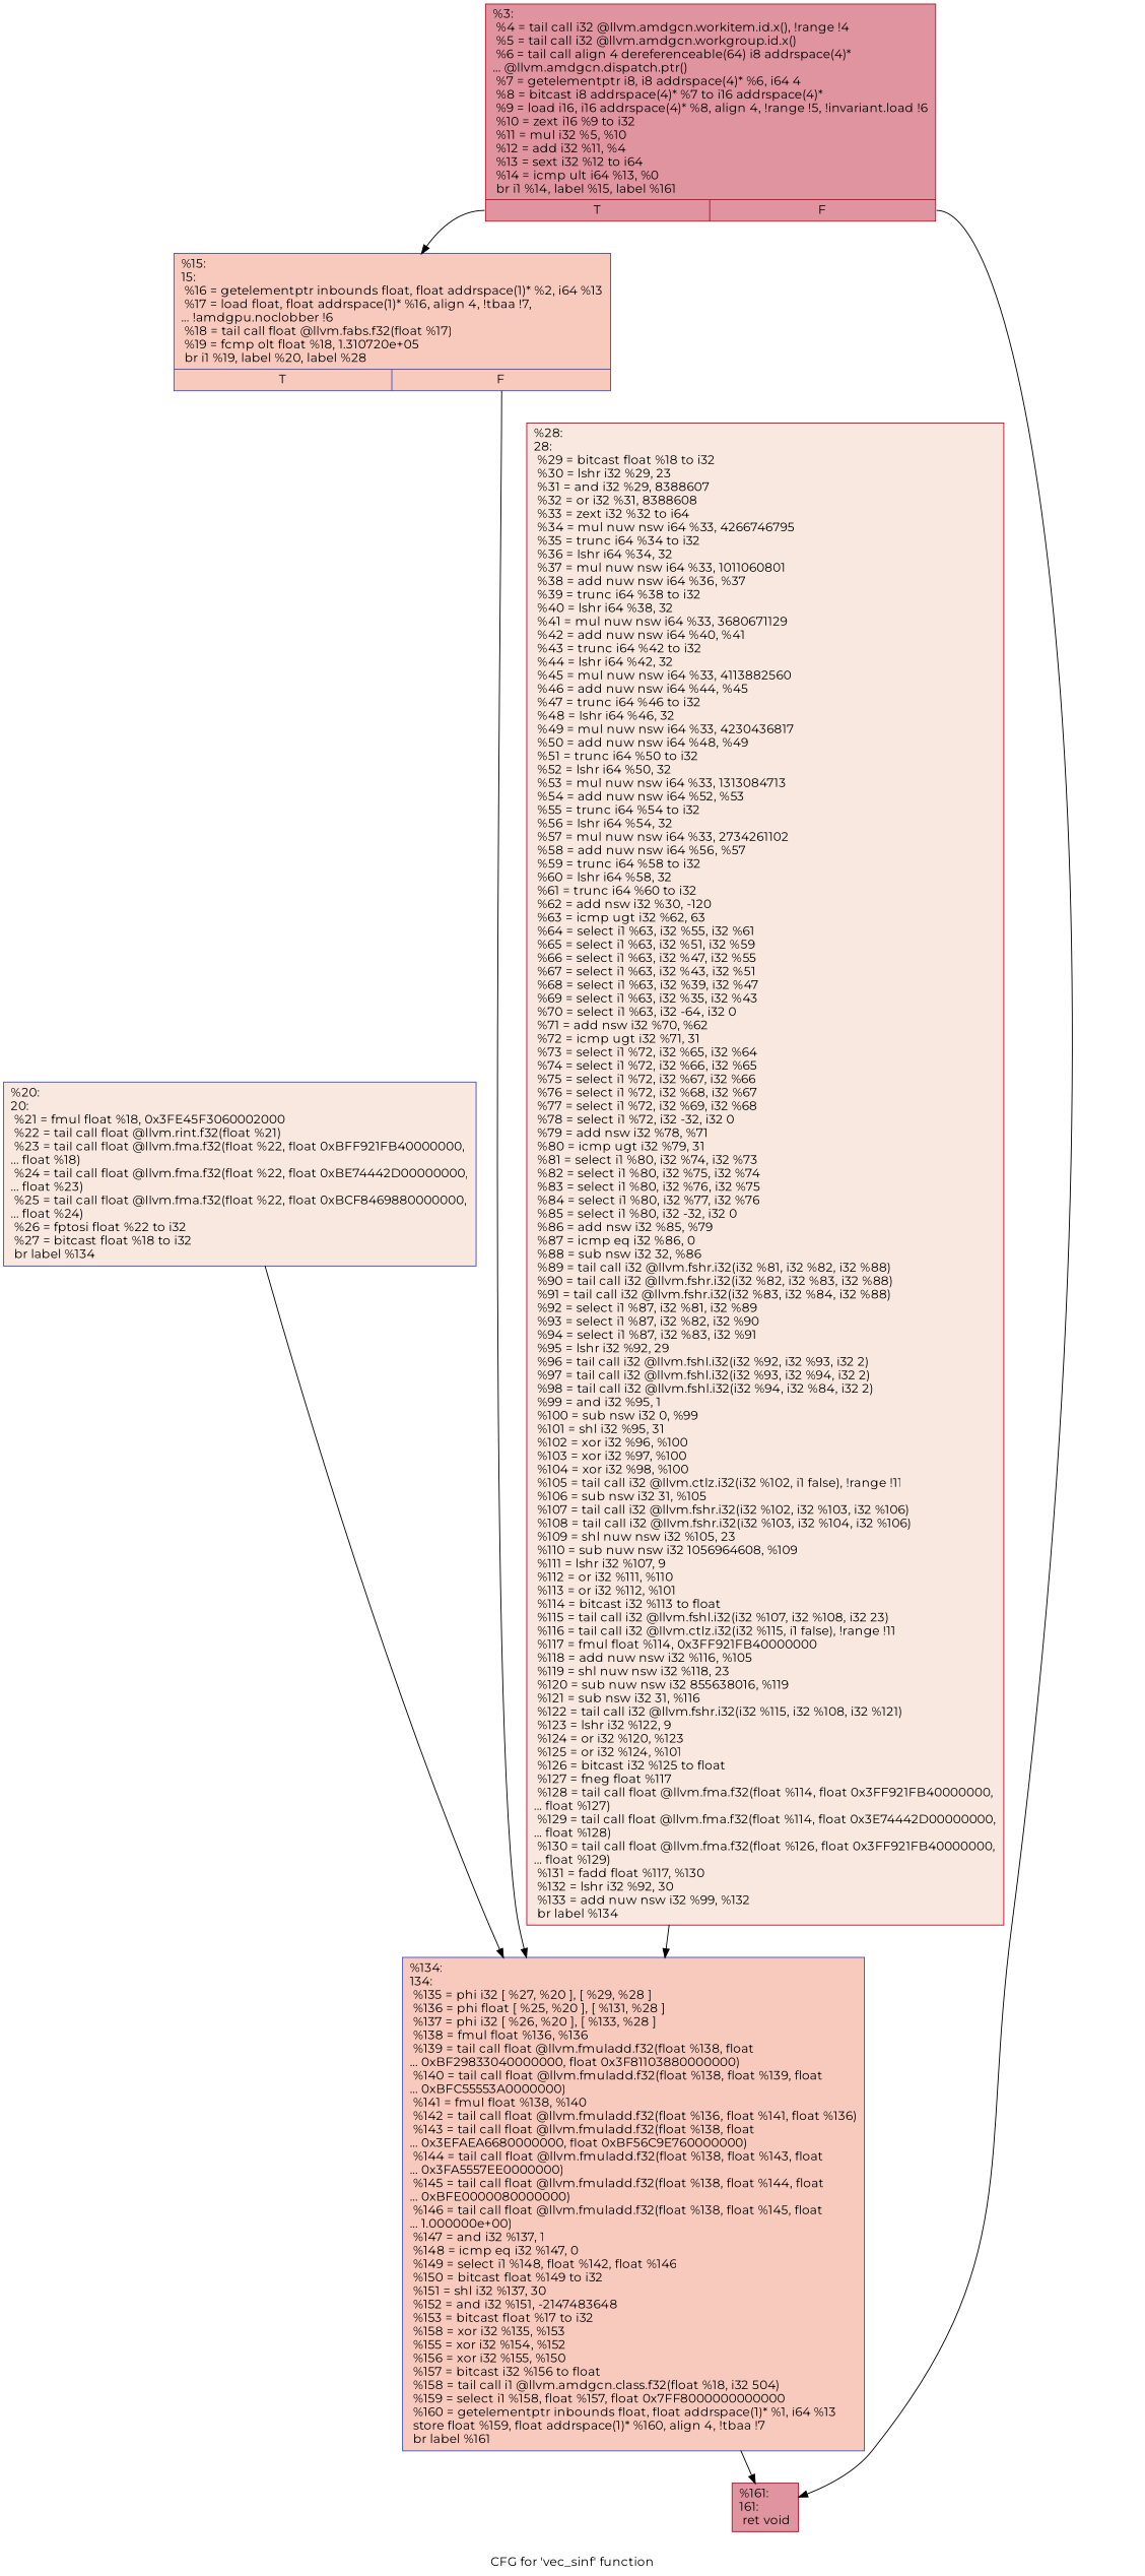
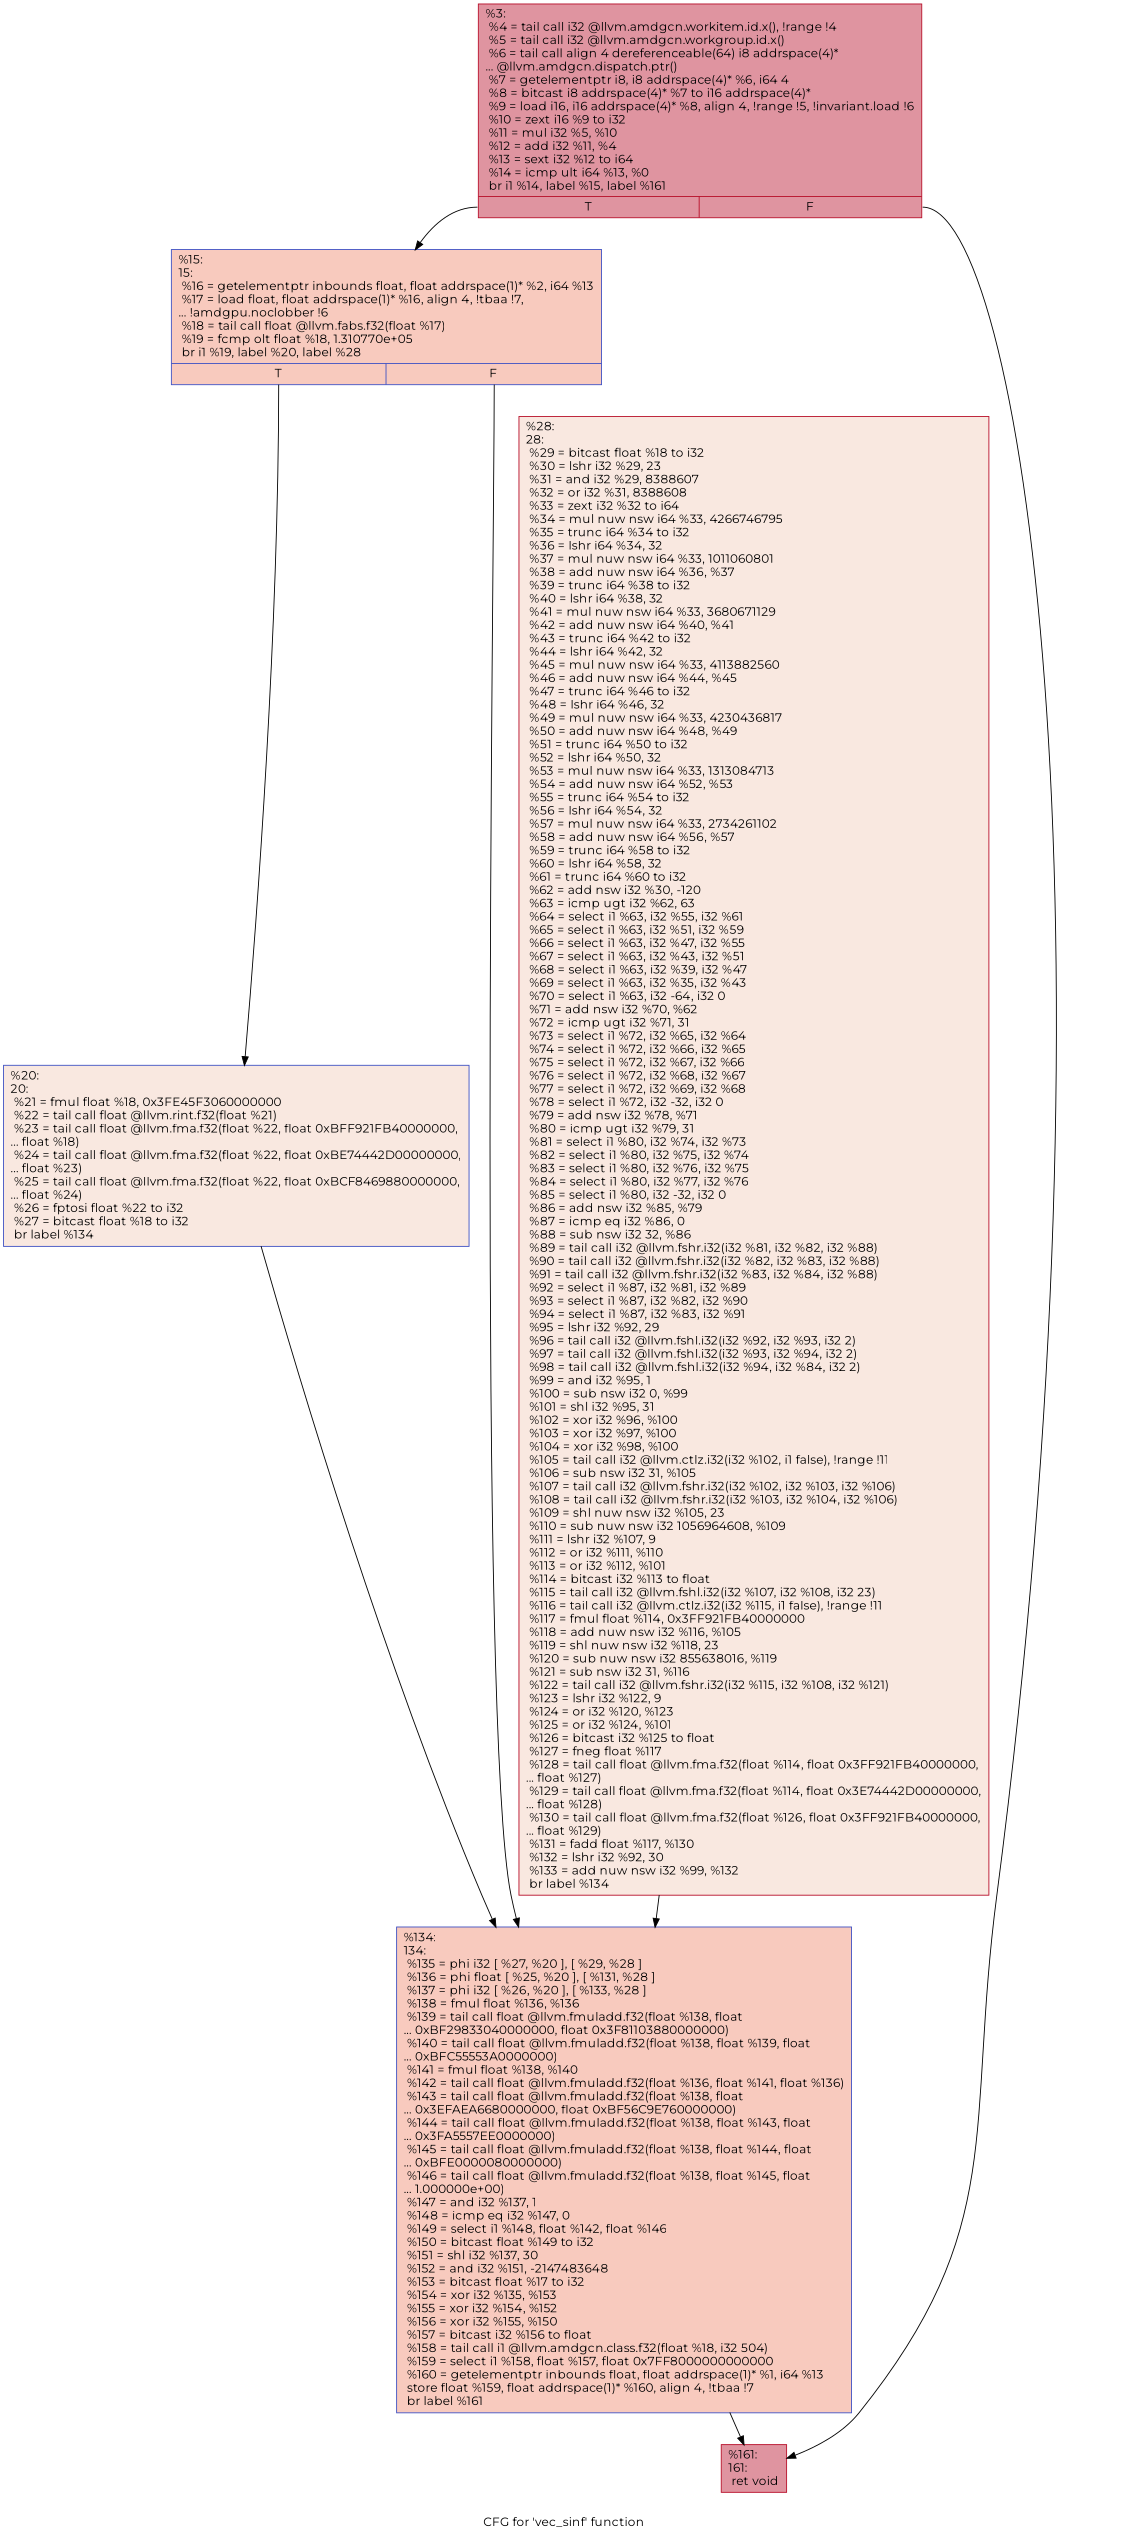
  digraph {
    fontname=Montserrat
    label="CFG for 'vec_sinf' function"
    node [color="#b70d28ff" fillcolor="#b70d2870" fontname=Montserrat shape=record style=filled]
    edge [fontname=Montserrat]
    n1 [label="{%3:\l  %4 = tail call i32 @llvm.amdgcn.workitem.id.x(), !range !4\l  %5 = tail call i32 @llvm.amdgcn.workgroup.id.x()\l  %6 = tail call align 4 dereferenceable(64) i8 addrspace(4)*\l... @llvm.amdgcn.dispatch.ptr()\l  %7 = getelementptr i8, i8 addrspace(4)* %6, i64 4\l  %8 = bitcast i8 addrspace(4)* %7 to i16 addrspace(4)*\l  %9 = load i16, i16 addrspace(4)* %8, align 4, !range !5, !invariant.load !6\l  %10 = zext i16 %9 to i32\l  %11 = mul i32 %5, %10\l  %12 = add i32 %11, %4\l  %13 = sext i32 %12 to i64\l  %14 = icmp ult i64 %13, %0\l  br i1 %14, label %15, label %161\l|{<s0>T|<s1>F}}"]
-   n2 [color="#3d50c3ff" fillcolor="#ef886b70" label="{%15:\l15:                                               \l  %16 = getelementptr inbounds float, float addrspace(1)* %2, i64 %13\l  %17 = load float, float addrspace(1)* %16, align 4, !tbaa !7,\l... !amdgpu.noclobber !6\l  %18 = tail call float @llvm.fabs.f32(float %17)\l  %19 = fcmp olt float %18, 1.310720e+05\l  br i1 %19, label %20, label %28\l|{<s0>T|<s1>F}}"]
+   n2 [color="#3d50c3ff" fillcolor="#ef886b70" label="{%15:\l15:                                               \l  %16 = getelementptr inbounds float, float addrspace(1)* %2, i64 %13\l  %17 = load float, float addrspace(1)* %16, align 4, !tbaa !7,\l... !amdgpu.noclobber !6\l  %18 = tail call float @llvm.fabs.f32(float %17)\l  %19 = fcmp olt float %18, 1.310770e+05\l  br i1 %19, label %20, label %28\l|{<s0>T|<s1>F}}"]
    n3 [label="{%161:\l161:                                              \l  ret void\l}"]
-   n4 [color="#3d50c3ff" fillcolor="#f1ccb870" label="{%20:\l20:                                               \l  %21 = fmul float %18, 0x3FE45F3060002000\l  %22 = tail call float @llvm.rint.f32(float %21)\l  %23 = tail call float @llvm.fma.f32(float %22, float 0xBFF921FB40000000,\l... float %18)\l  %24 = tail call float @llvm.fma.f32(float %22, float 0xBE74442D00000000,\l... float %23)\l  %25 = tail call float @llvm.fma.f32(float %22, float 0xBCF8469880000000,\l... float %24)\l  %26 = fptosi float %22 to i32\l  %27 = bitcast float %18 to i32\l  br label %134\l}"]
-   n5 [color="#3d50c3ff" fillcolor="#ef886b70" label="{%134:\l134:                                              \l  %135 = phi i32 [ %27, %20 ], [ %29, %28 ]\l  %136 = phi float [ %25, %20 ], [ %131, %28 ]\l  %137 = phi i32 [ %26, %20 ], [ %133, %28 ]\l  %138 = fmul float %136, %136\l  %139 = tail call float @llvm.fmuladd.f32(float %138, float\l... 0xBF29833040000000, float 0x3F81103880000000)\l  %140 = tail call float @llvm.fmuladd.f32(float %138, float %139, float\l... 0xBFC55553A0000000)\l  %141 = fmul float %138, %140\l  %142 = tail call float @llvm.fmuladd.f32(float %136, float %141, float %136)\l  %143 = tail call float @llvm.fmuladd.f32(float %138, float\l... 0x3EFAEA6680000000, float 0xBF56C9E760000000)\l  %144 = tail call float @llvm.fmuladd.f32(float %138, float %143, float\l... 0x3FA5557EE0000000)\l  %145 = tail call float @llvm.fmuladd.f32(float %138, float %144, float\l... 0xBFE0000080000000)\l  %146 = tail call float @llvm.fmuladd.f32(float %138, float %145, float\l... 1.000000e+00)\l  %147 = and i32 %137, 1\l  %148 = icmp eq i32 %147, 0\l  %149 = select i1 %148, float %142, float %146\l  %150 = bitcast float %149 to i32\l  %151 = shl i32 %137, 30\l  %152 = and i32 %151, -2147483648\l  %153 = bitcast float %17 to i32\l  %158 = xor i32 %135, %153\l  %155 = xor i32 %154, %152\l  %156 = xor i32 %155, %150\l  %157 = bitcast i32 %156 to float\l  %158 = tail call i1 @llvm.amdgcn.class.f32(float %18, i32 504)\l  %159 = select i1 %158, float %157, float 0x7FF8000000000000\l  %160 = getelementptr inbounds float, float addrspace(1)* %1, i64 %13\l  store float %159, float addrspace(1)* %160, align 4, !tbaa !7\l  br label %161\l}"]
+   n4 [color="#3d50c3ff" fillcolor="#f1ccb870" label="{%20:\l20:                                               \l  %21 = fmul float %18, 0x3FE45F3060000000\l  %22 = tail call float @llvm.rint.f32(float %21)\l  %23 = tail call float @llvm.fma.f32(float %22, float 0xBFF921FB40000000,\l... float %18)\l  %24 = tail call float @llvm.fma.f32(float %22, float 0xBE74442D00000000,\l... float %23)\l  %25 = tail call float @llvm.fma.f32(float %22, float 0xBCF8469880000000,\l... float %24)\l  %26 = fptosi float %22 to i32\l  %27 = bitcast float %18 to i32\l  br label %134\l}"]
+   n5 [color="#3d50c3ff" fillcolor="#ef886b70" label="{%134:\l134:                                              \l  %135 = phi i32 [ %27, %20 ], [ %29, %28 ]\l  %136 = phi float [ %25, %20 ], [ %131, %28 ]\l  %137 = phi i32 [ %26, %20 ], [ %133, %28 ]\l  %138 = fmul float %136, %136\l  %139 = tail call float @llvm.fmuladd.f32(float %138, float\l... 0xBF29833040000000, float 0x3F81103880000000)\l  %140 = tail call float @llvm.fmuladd.f32(float %138, float %139, float\l... 0xBFC55553A0000000)\l  %141 = fmul float %138, %140\l  %142 = tail call float @llvm.fmuladd.f32(float %136, float %141, float %136)\l  %143 = tail call float @llvm.fmuladd.f32(float %138, float\l... 0x3EFAEA6680000000, float 0xBF56C9E760000000)\l  %144 = tail call float @llvm.fmuladd.f32(float %138, float %143, float\l... 0x3FA5557EE0000000)\l  %145 = tail call float @llvm.fmuladd.f32(float %138, float %144, float\l... 0xBFE0000080000000)\l  %146 = tail call float @llvm.fmuladd.f32(float %138, float %145, float\l... 1.000000e+00)\l  %147 = and i32 %137, 1\l  %148 = icmp eq i32 %147, 0\l  %149 = select i1 %148, float %142, float %146\l  %150 = bitcast float %149 to i32\l  %151 = shl i32 %137, 30\l  %152 = and i32 %151, -2147483648\l  %153 = bitcast float %17 to i32\l  %154 = xor i32 %135, %153\l  %155 = xor i32 %154, %152\l  %156 = xor i32 %155, %150\l  %157 = bitcast i32 %156 to float\l  %158 = tail call i1 @llvm.amdgcn.class.f32(float %18, i32 504)\l  %159 = select i1 %158, float %157, float 0x7FF8000000000000\l  %160 = getelementptr inbounds float, float addrspace(1)* %1, i64 %13\l  store float %159, float addrspace(1)* %160, align 4, !tbaa !7\l  br label %161\l}"]
    n6 [fillcolor="#f1ccb870" label="{%28:\l28:                                               \l  %29 = bitcast float %18 to i32\l  %30 = lshr i32 %29, 23\l  %31 = and i32 %29, 8388607\l  %32 = or i32 %31, 8388608\l  %33 = zext i32 %32 to i64\l  %34 = mul nuw nsw i64 %33, 4266746795\l  %35 = trunc i64 %34 to i32\l  %36 = lshr i64 %34, 32\l  %37 = mul nuw nsw i64 %33, 1011060801\l  %38 = add nuw nsw i64 %36, %37\l  %39 = trunc i64 %38 to i32\l  %40 = lshr i64 %38, 32\l  %41 = mul nuw nsw i64 %33, 3680671129\l  %42 = add nuw nsw i64 %40, %41\l  %43 = trunc i64 %42 to i32\l  %44 = lshr i64 %42, 32\l  %45 = mul nuw nsw i64 %33, 4113882560\l  %46 = add nuw nsw i64 %44, %45\l  %47 = trunc i64 %46 to i32\l  %48 = lshr i64 %46, 32\l  %49 = mul nuw nsw i64 %33, 4230436817\l  %50 = add nuw nsw i64 %48, %49\l  %51 = trunc i64 %50 to i32\l  %52 = lshr i64 %50, 32\l  %53 = mul nuw nsw i64 %33, 1313084713\l  %54 = add nuw nsw i64 %52, %53\l  %55 = trunc i64 %54 to i32\l  %56 = lshr i64 %54, 32\l  %57 = mul nuw nsw i64 %33, 2734261102\l  %58 = add nuw nsw i64 %56, %57\l  %59 = trunc i64 %58 to i32\l  %60 = lshr i64 %58, 32\l  %61 = trunc i64 %60 to i32\l  %62 = add nsw i32 %30, -120\l  %63 = icmp ugt i32 %62, 63\l  %64 = select i1 %63, i32 %55, i32 %61\l  %65 = select i1 %63, i32 %51, i32 %59\l  %66 = select i1 %63, i32 %47, i32 %55\l  %67 = select i1 %63, i32 %43, i32 %51\l  %68 = select i1 %63, i32 %39, i32 %47\l  %69 = select i1 %63, i32 %35, i32 %43\l  %70 = select i1 %63, i32 -64, i32 0\l  %71 = add nsw i32 %70, %62\l  %72 = icmp ugt i32 %71, 31\l  %73 = select i1 %72, i32 %65, i32 %64\l  %74 = select i1 %72, i32 %66, i32 %65\l  %75 = select i1 %72, i32 %67, i32 %66\l  %76 = select i1 %72, i32 %68, i32 %67\l  %77 = select i1 %72, i32 %69, i32 %68\l  %78 = select i1 %72, i32 -32, i32 0\l  %79 = add nsw i32 %78, %71\l  %80 = icmp ugt i32 %79, 31\l  %81 = select i1 %80, i32 %74, i32 %73\l  %82 = select i1 %80, i32 %75, i32 %74\l  %83 = select i1 %80, i32 %76, i32 %75\l  %84 = select i1 %80, i32 %77, i32 %76\l  %85 = select i1 %80, i32 -32, i32 0\l  %86 = add nsw i32 %85, %79\l  %87 = icmp eq i32 %86, 0\l  %88 = sub nsw i32 32, %86\l  %89 = tail call i32 @llvm.fshr.i32(i32 %81, i32 %82, i32 %88)\l  %90 = tail call i32 @llvm.fshr.i32(i32 %82, i32 %83, i32 %88)\l  %91 = tail call i32 @llvm.fshr.i32(i32 %83, i32 %84, i32 %88)\l  %92 = select i1 %87, i32 %81, i32 %89\l  %93 = select i1 %87, i32 %82, i32 %90\l  %94 = select i1 %87, i32 %83, i32 %91\l  %95 = lshr i32 %92, 29\l  %96 = tail call i32 @llvm.fshl.i32(i32 %92, i32 %93, i32 2)\l  %97 = tail call i32 @llvm.fshl.i32(i32 %93, i32 %94, i32 2)\l  %98 = tail call i32 @llvm.fshl.i32(i32 %94, i32 %84, i32 2)\l  %99 = and i32 %95, 1\l  %100 = sub nsw i32 0, %99\l  %101 = shl i32 %95, 31\l  %102 = xor i32 %96, %100\l  %103 = xor i32 %97, %100\l  %104 = xor i32 %98, %100\l  %105 = tail call i32 @llvm.ctlz.i32(i32 %102, i1 false), !range !11\l  %106 = sub nsw i32 31, %105\l  %107 = tail call i32 @llvm.fshr.i32(i32 %102, i32 %103, i32 %106)\l  %108 = tail call i32 @llvm.fshr.i32(i32 %103, i32 %104, i32 %106)\l  %109 = shl nuw nsw i32 %105, 23\l  %110 = sub nuw nsw i32 1056964608, %109\l  %111 = lshr i32 %107, 9\l  %112 = or i32 %111, %110\l  %113 = or i32 %112, %101\l  %114 = bitcast i32 %113 to float\l  %115 = tail call i32 @llvm.fshl.i32(i32 %107, i32 %108, i32 23)\l  %116 = tail call i32 @llvm.ctlz.i32(i32 %115, i1 false), !range !11\l  %117 = fmul float %114, 0x3FF921FB40000000\l  %118 = add nuw nsw i32 %116, %105\l  %119 = shl nuw nsw i32 %118, 23\l  %120 = sub nuw nsw i32 855638016, %119\l  %121 = sub nsw i32 31, %116\l  %122 = tail call i32 @llvm.fshr.i32(i32 %115, i32 %108, i32 %121)\l  %123 = lshr i32 %122, 9\l  %124 = or i32 %120, %123\l  %125 = or i32 %124, %101\l  %126 = bitcast i32 %125 to float\l  %127 = fneg float %117\l  %128 = tail call float @llvm.fma.f32(float %114, float 0x3FF921FB40000000,\l... float %127)\l  %129 = tail call float @llvm.fma.f32(float %114, float 0x3E74442D00000000,\l... float %128)\l  %130 = tail call float @llvm.fma.f32(float %126, float 0x3FF921FB40000000,\l... float %129)\l  %131 = fadd float %117, %130\l  %132 = lshr i32 %92, 30\l  %133 = add nuw nsw i32 %99, %132\l  br label %134\l}"]
    n1 -> n2 [tailport=s0]
    n1 -> n3 [tailport=s1]
+   n2 -> n4 [tailport=s0]
    n2 -> n5 [tailport=s1]
    n4 -> n5
    n5 -> n3
    n6 -> n5
  }
